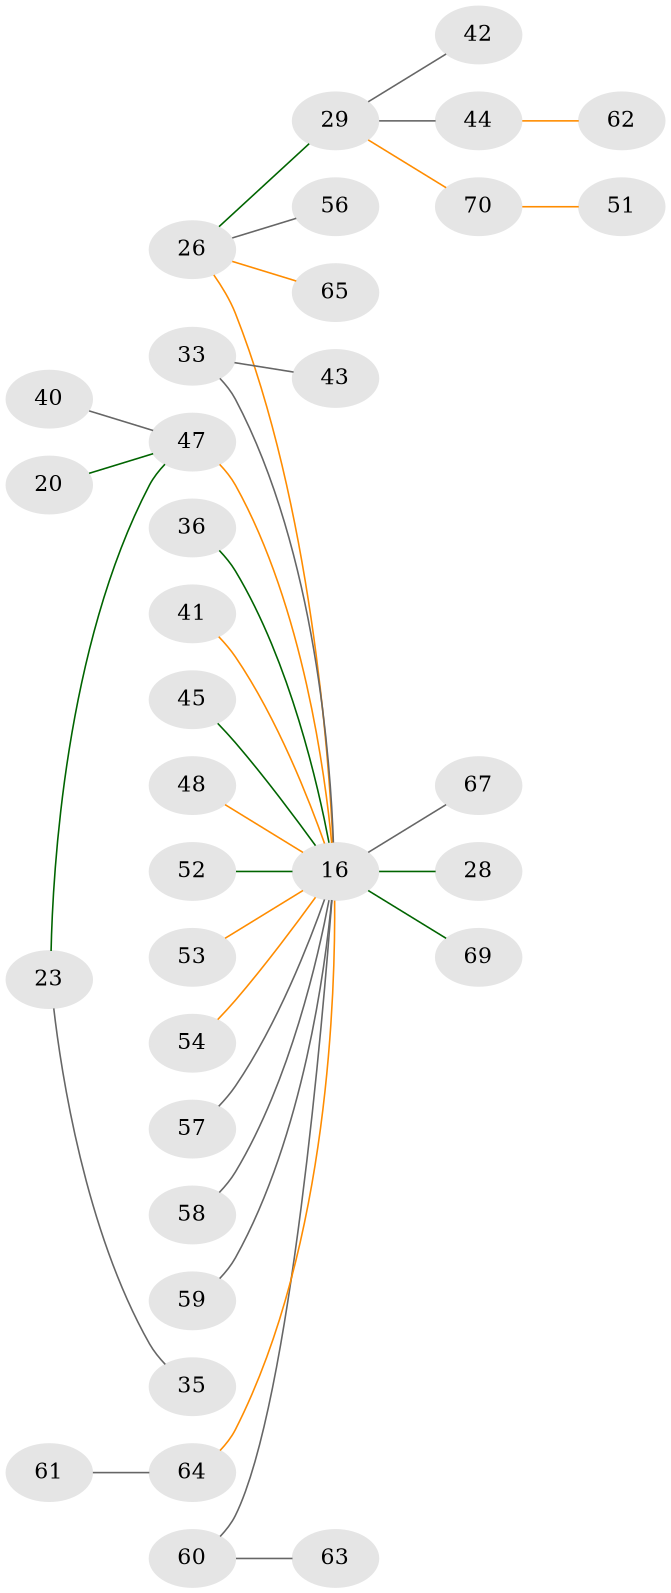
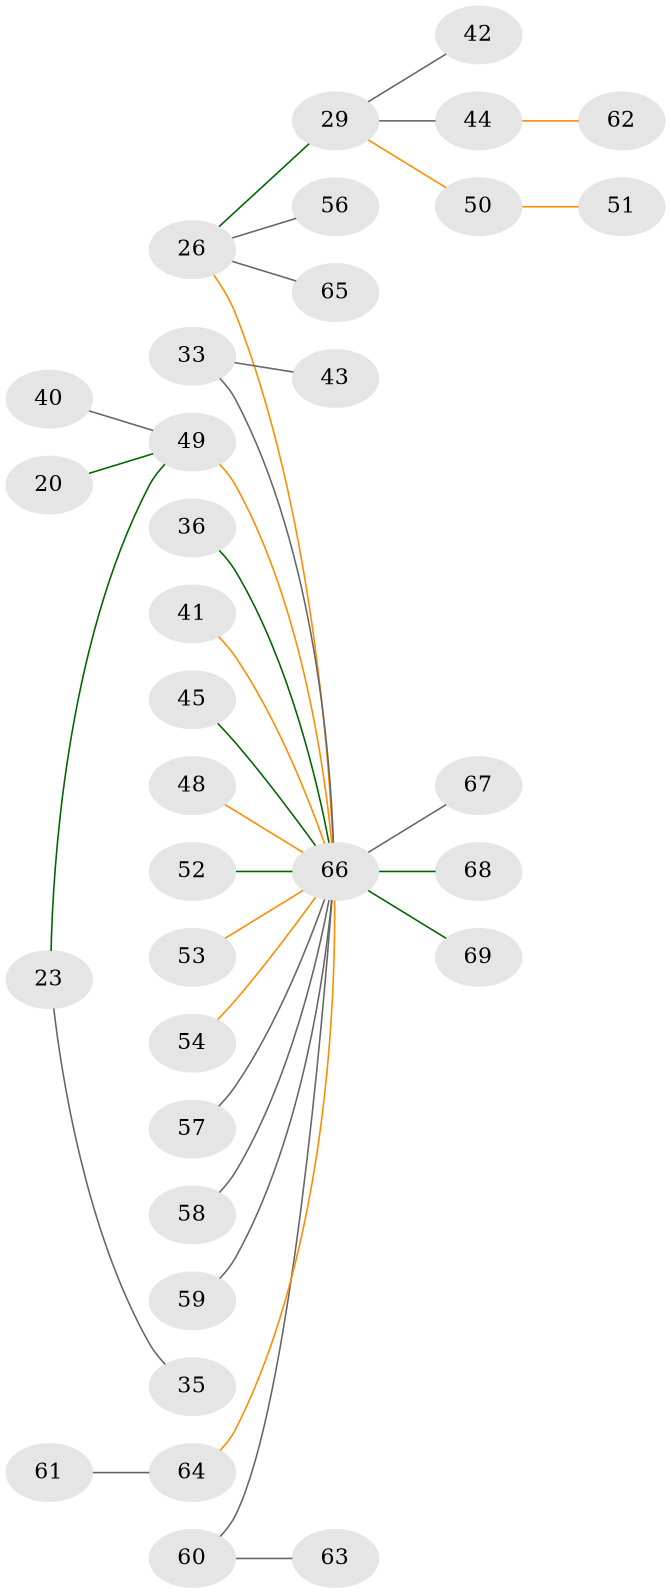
  graph {
    rankdir=LR
    node [color=gray90 style=filled]
    edge [color=gray40]
-   49 [super="+19" label=47]
-   66 [super="+4+16+3+7+21+27+14+28+30+31+34+38+39+32+13+37" label=16]
+   49 [super="+19"]
+   66 [super="+4+16+3+7+21+27+14+28+30+31+34+38+39+32+13+37"]
    20
    23
    35
    26 [super="+22+10+25"]
    29
    56
    65
    42
    44
-   50 [label=70]
+   50
    67
-   68 [label=28]
+   68
    69
    62
    51
    33
    43
    36
    40
    41
    45
    48
    52
    53
    54
    57
    58
    59
    60
    63
    64 [super="+46+47+55"]
    61
    49 -- 66 [color=darkorange]
    66 -- 67
    66 -- 68 [color=darkgreen]
    66 -- 69 [color=darkgreen]
    20 -- 49 [color=darkgreen]
    23 -- 49 [color=darkgreen]
    23 -- 35
    26 -- 66 [color=darkorange]
    26 -- 29 [color=darkgreen]
    26 -- 56
-   26 -- 65 [color=darkorange]
+   26 -- 65
    29 -- 42
    29 -- 44
    29 -- 50 [color=darkorange]
    44 -- 62 [color=darkorange]
    50 -- 51 [color=darkorange]
    33 -- 66
    33 -- 43
    36 -- 66 [color=darkgreen]
    40 -- 49
    41 -- 66 [color=darkorange]
    45 -- 66 [color=darkgreen]
    48 -- 66 [color=darkorange]
    52 -- 66 [color=darkgreen]
    53 -- 66 [color=darkorange]
    54 -- 66 [color=darkorange]
    57 -- 66
    58 -- 66
    59 -- 66
    60 -- 66
    60 -- 63
    64 -- 66 [color=darkorange]
    61 -- 64
  }
